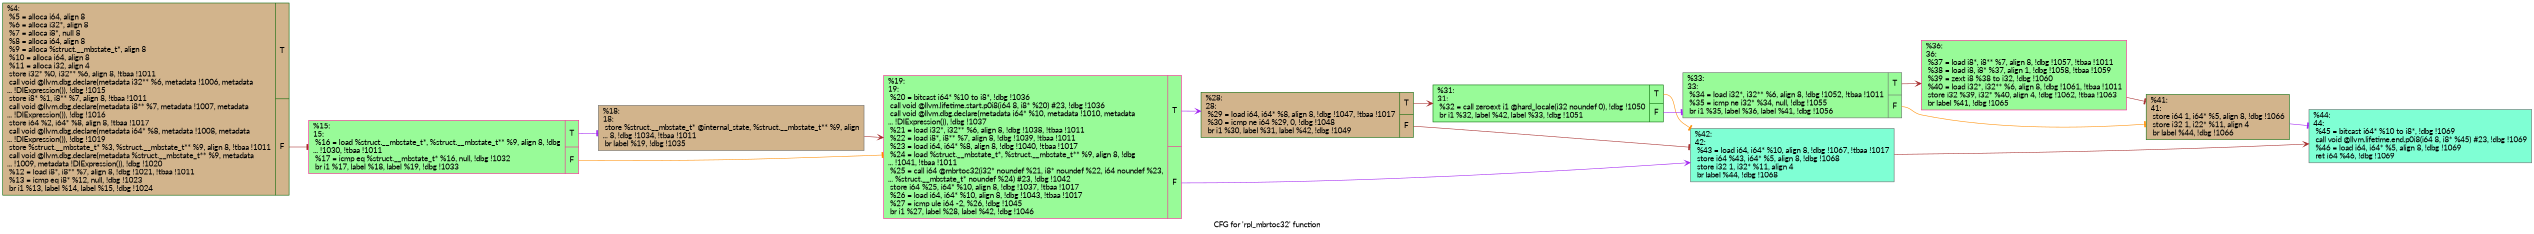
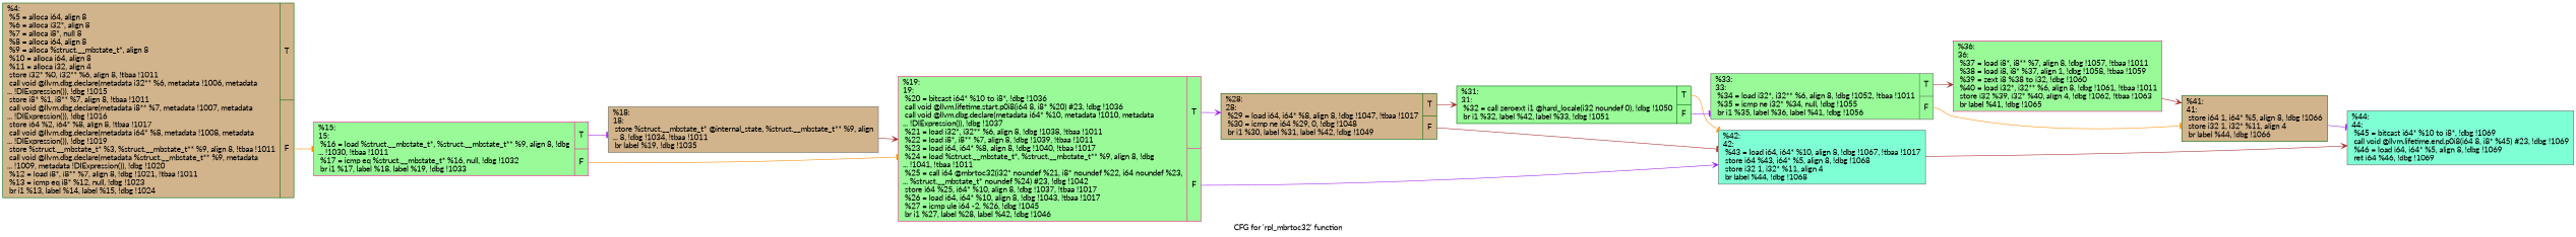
  digraph {
    fontname=Lato
    label="CFG for 'rpl_mbrtoc32' function"
    rankdir=LR
    node [color=darkgreen fillcolor=palegreen fontname=Lato shape=record style=filled]
    edge [arrowhead=tee color=brown fontname=Lato tailport=s0]
    n1 [fillcolor=tan label="{%4:\l  %5 = alloca i64, align 8\l  %6 = alloca i32*, align 8\l  %7 = alloca i8*, null 8\l  %8 = alloca i64, align 8\l  %9 = alloca %struct.__mbstate_t*, align 8\l  %10 = alloca i64, align 8\l  %11 = alloca i32, align 4\l  store i32* %0, i32** %6, align 8, !tbaa !1011\l  call void @llvm.dbg.declare(metadata i32** %6, metadata !1006, metadata\l... !DIExpression()), !dbg !1015\l  store i8* %1, i8** %7, align 8, !tbaa !1011\l  call void @llvm.dbg.declare(metadata i8** %7, metadata !1007, metadata\l... !DIExpression()), !dbg !1016\l  store i64 %2, i64* %8, align 8, !tbaa !1017\l  call void @llvm.dbg.declare(metadata i64* %8, metadata !1008, metadata\l... !DIExpression()), !dbg !1019\l  store %struct.__mbstate_t* %3, %struct.__mbstate_t** %9, align 8, !tbaa !1011\l  call void @llvm.dbg.declare(metadata %struct.__mbstate_t** %9, metadata\l... !1009, metadata !DIExpression()), !dbg !1020\l  %12 = load i8*, i8** %7, align 8, !dbg !1021, !tbaa !1011\l  %13 = icmp eq i8* %12, null, !dbg !1023\l  br i1 %13, label %14, label %15, !dbg !1024\l|{<s0>T|<s1>F}}"]
    n2 [color=deeppink label="{%15:\l15:                                               \l  %16 = load %struct.__mbstate_t*, %struct.__mbstate_t** %9, align 8, !dbg\l... !1030, !tbaa !1011\l  %17 = icmp eq %struct.__mbstate_t* %16, null, !dbg !1032\l  br i1 %17, label %18, label %19, !dbg !1033\l|{<s0>T|<s1>F}}"]
    n3 [color=gray40 fillcolor=tan label="{%18:\l18:                                               \l  store %struct.__mbstate_t* @internal_state, %struct.__mbstate_t** %9, align\l... 8, !dbg !1034, !tbaa !1011\l  br label %19, !dbg !1035\l}"]
    n4 [color=deeppink label="{%19:\l19:                                               \l  %20 = bitcast i64* %10 to i8*, !dbg !1036\l  call void @llvm.lifetime.start.p0i8(i64 8, i8* %20) #23, !dbg !1036\l  call void @llvm.dbg.declare(metadata i64* %10, metadata !1010, metadata\l... !DIExpression()), !dbg !1037\l  %21 = load i32*, i32** %6, align 8, !dbg !1038, !tbaa !1011\l  %22 = load i8*, i8** %7, align 8, !dbg !1039, !tbaa !1011\l  %23 = load i64, i64* %8, align 8, !dbg !1040, !tbaa !1017\l  %24 = load %struct.__mbstate_t*, %struct.__mbstate_t** %9, align 8, !dbg\l... !1041, !tbaa !1011\l  %25 = call i64 @mbrtoc32(i32* noundef %21, i8* noundef %22, i64 noundef %23,\l... %struct.__mbstate_t* noundef %24) #23, !dbg !1042\l  store i64 %25, i64* %10, align 8, !dbg !1037, !tbaa !1017\l  %26 = load i64, i64* %10, align 8, !dbg !1043, !tbaa !1017\l  %27 = icmp ule i64 -2, %26, !dbg !1045\l  br i1 %27, label %28, label %42, !dbg !1046\l|{<s0>T|<s1>F}}"]
    n5 [fillcolor=tan label="{%28:\l28:                                               \l  %29 = load i64, i64* %8, align 8, !dbg !1047, !tbaa !1017\l  %30 = icmp ne i64 %29, 0, !dbg !1048\l  br i1 %30, label %31, label %42, !dbg !1049\l|{<s0>T|<s1>F}}"]
    n6 [color=gray40 fillcolor=aquamarine label="{%42:\l42:                                               \l  %43 = load i64, i64* %10, align 8, !dbg !1067, !tbaa !1017\l  store i64 %43, i64* %5, align 8, !dbg !1068\l  store i32 1, i32* %11, align 4\l  br label %44, !dbg !1068\l}"]
    n7 [label="{%31:\l31:                                               \l  %32 = call zeroext i1 @hard_locale(i32 noundef 0), !dbg !1050\l  br i1 %32, label %42, label %33, !dbg !1051\l|{<s0>T|<s1>F}}"]
    n8 [color=gray40 fillcolor=aquamarine label="{%44:\l44:                                               \l  %45 = bitcast i64* %10 to i8*, !dbg !1069\l  call void @llvm.lifetime.end.p0i8(i64 8, i8* %45) #23, !dbg !1069\l  %46 = load i64, i64* %5, align 8, !dbg !1069\l  ret i64 %46, !dbg !1069\l}"]
    n9 [color=gray40 label="{%33:\l33:                                               \l  %34 = load i32*, i32** %6, align 8, !dbg !1052, !tbaa !1011\l  %35 = icmp ne i32* %34, null, !dbg !1055\l  br i1 %35, label %36, label %41, !dbg !1056\l|{<s0>T|<s1>F}}"]
    n10 [color=deeppink label="{%36:\l36:                                               \l  %37 = load i8*, i8** %7, align 8, !dbg !1057, !tbaa !1011\l  %38 = load i8, i8* %37, align 1, !dbg !1058, !tbaa !1059\l  %39 = zext i8 %38 to i32, !dbg !1060\l  %40 = load i32*, i32** %6, align 8, !dbg !1061, !tbaa !1011\l  store i32 %39, i32* %40, align 4, !dbg !1062, !tbaa !1063\l  br label %41, !dbg !1065\l}"]
-   n11 [fillcolor=tan label="{%41:\l41:                                               \l  store i64 1, i64* %5, align 8, !dbg !1066\l  store i32 1, i22* %11, align 4\l  br label %44, !dbg !1066\l}"]
-   n1 -> n2 [tailport=s1]
+   n11 [fillcolor=tan label="{%41:\l41:                                               \l  store i64 1, i64* %5, align 8, !dbg !1066\l  store i32 1, i32* %11, align 4\l  br label %44, !dbg !1066\l}"]
+   n1 -> n2 [color=darkorange tailport=s1]
    n2 -> n3 [color=purple]
    n2 -> n4 [color=darkorange tailport=s1]
    n3 -> n4 [arrowhead=vee]
    n4 -> n5 [arrowhead=vee color=purple]
    n4 -> n6 [arrowhead=vee color=purple tailport=s1]
    n5 -> n6 [tailport=s1]
    n5 -> n7 [arrowhead=vee]
    n6 -> n8 [arrowhead=vee]
    n7 -> n6 [color=darkorange]
    n7 -> n9 [color=purple tailport=s1]
    n9 -> n10 [arrowhead=vee]
    n9 -> n11 [color=darkorange tailport=s1]
-   n10 -> n11
+   n10 -> n11 [arrowhead=vee]
    n11 -> n8 [color=purple]
  }
